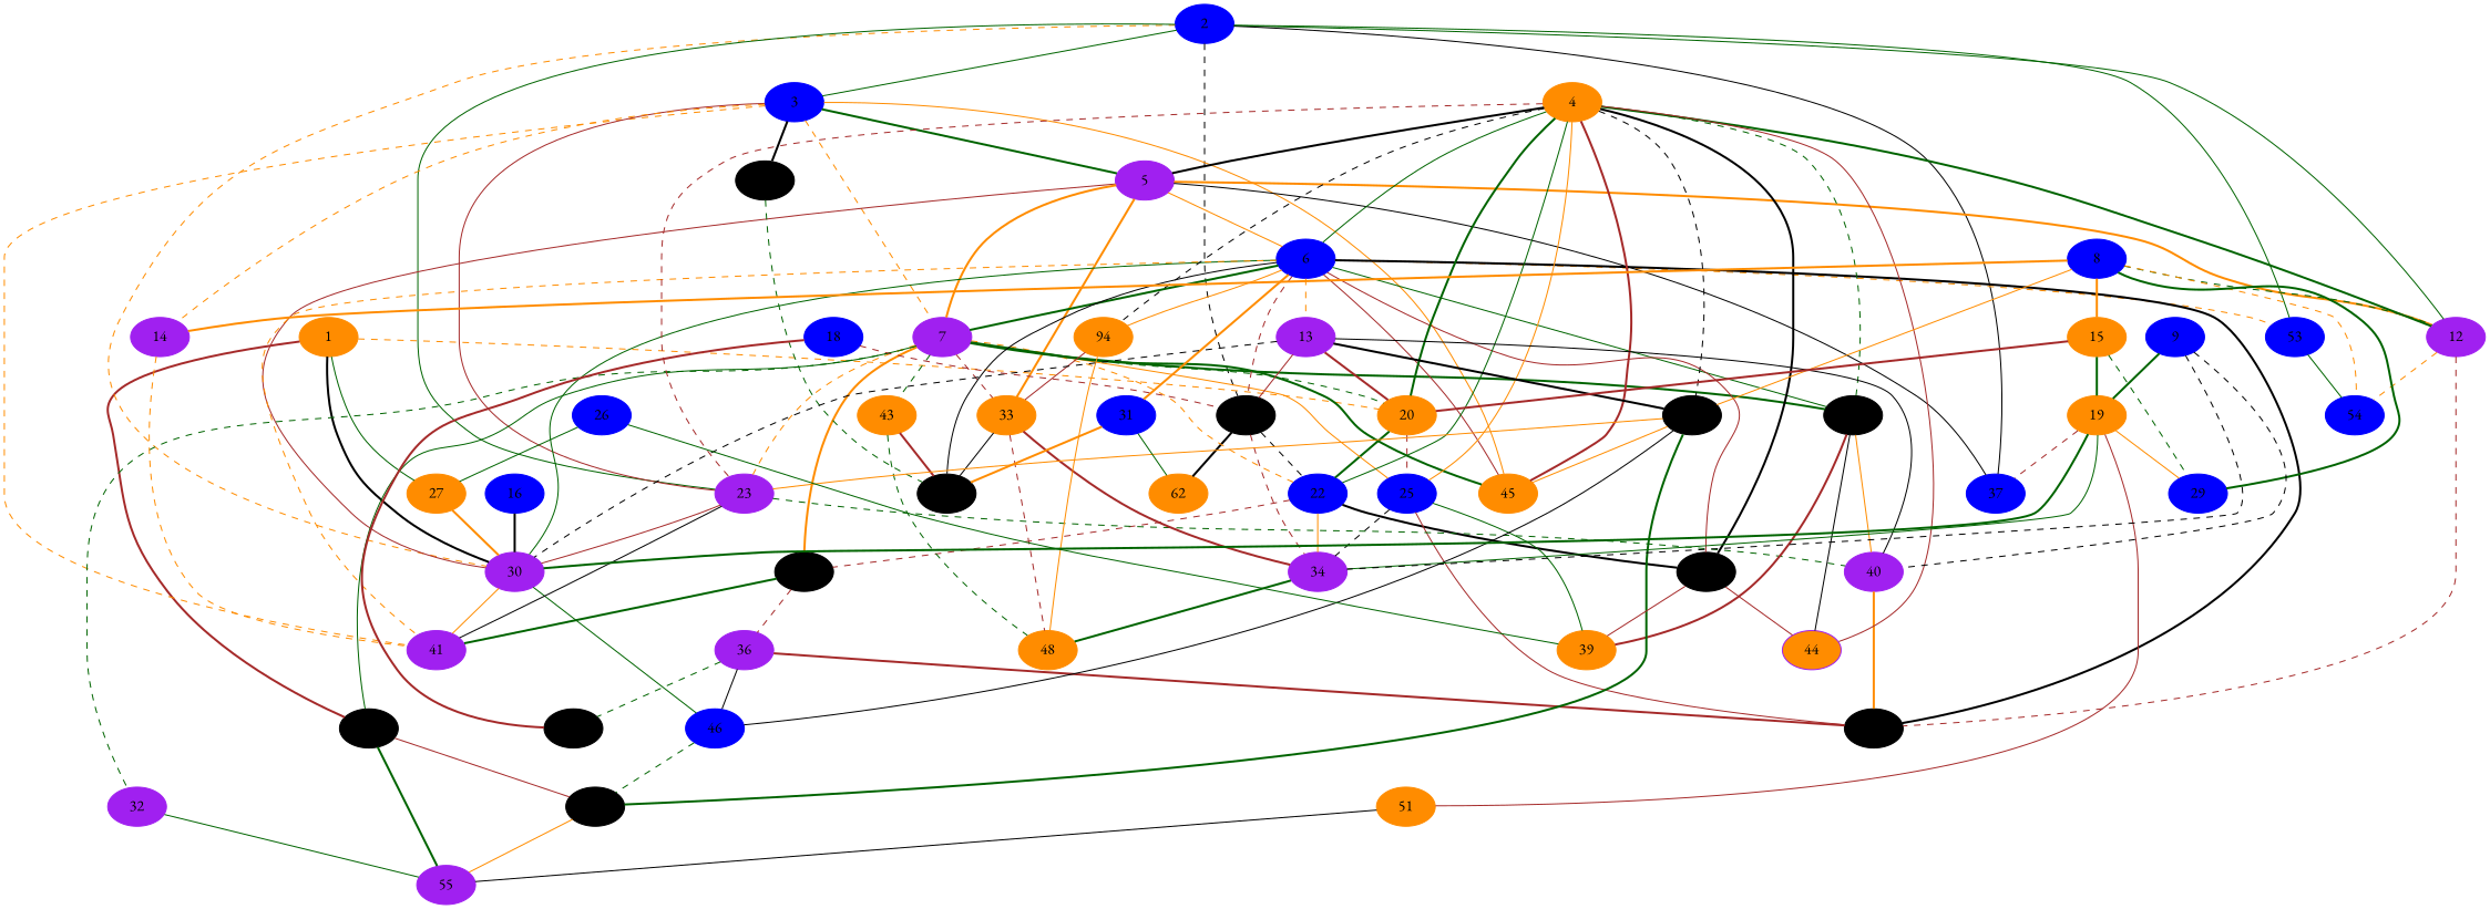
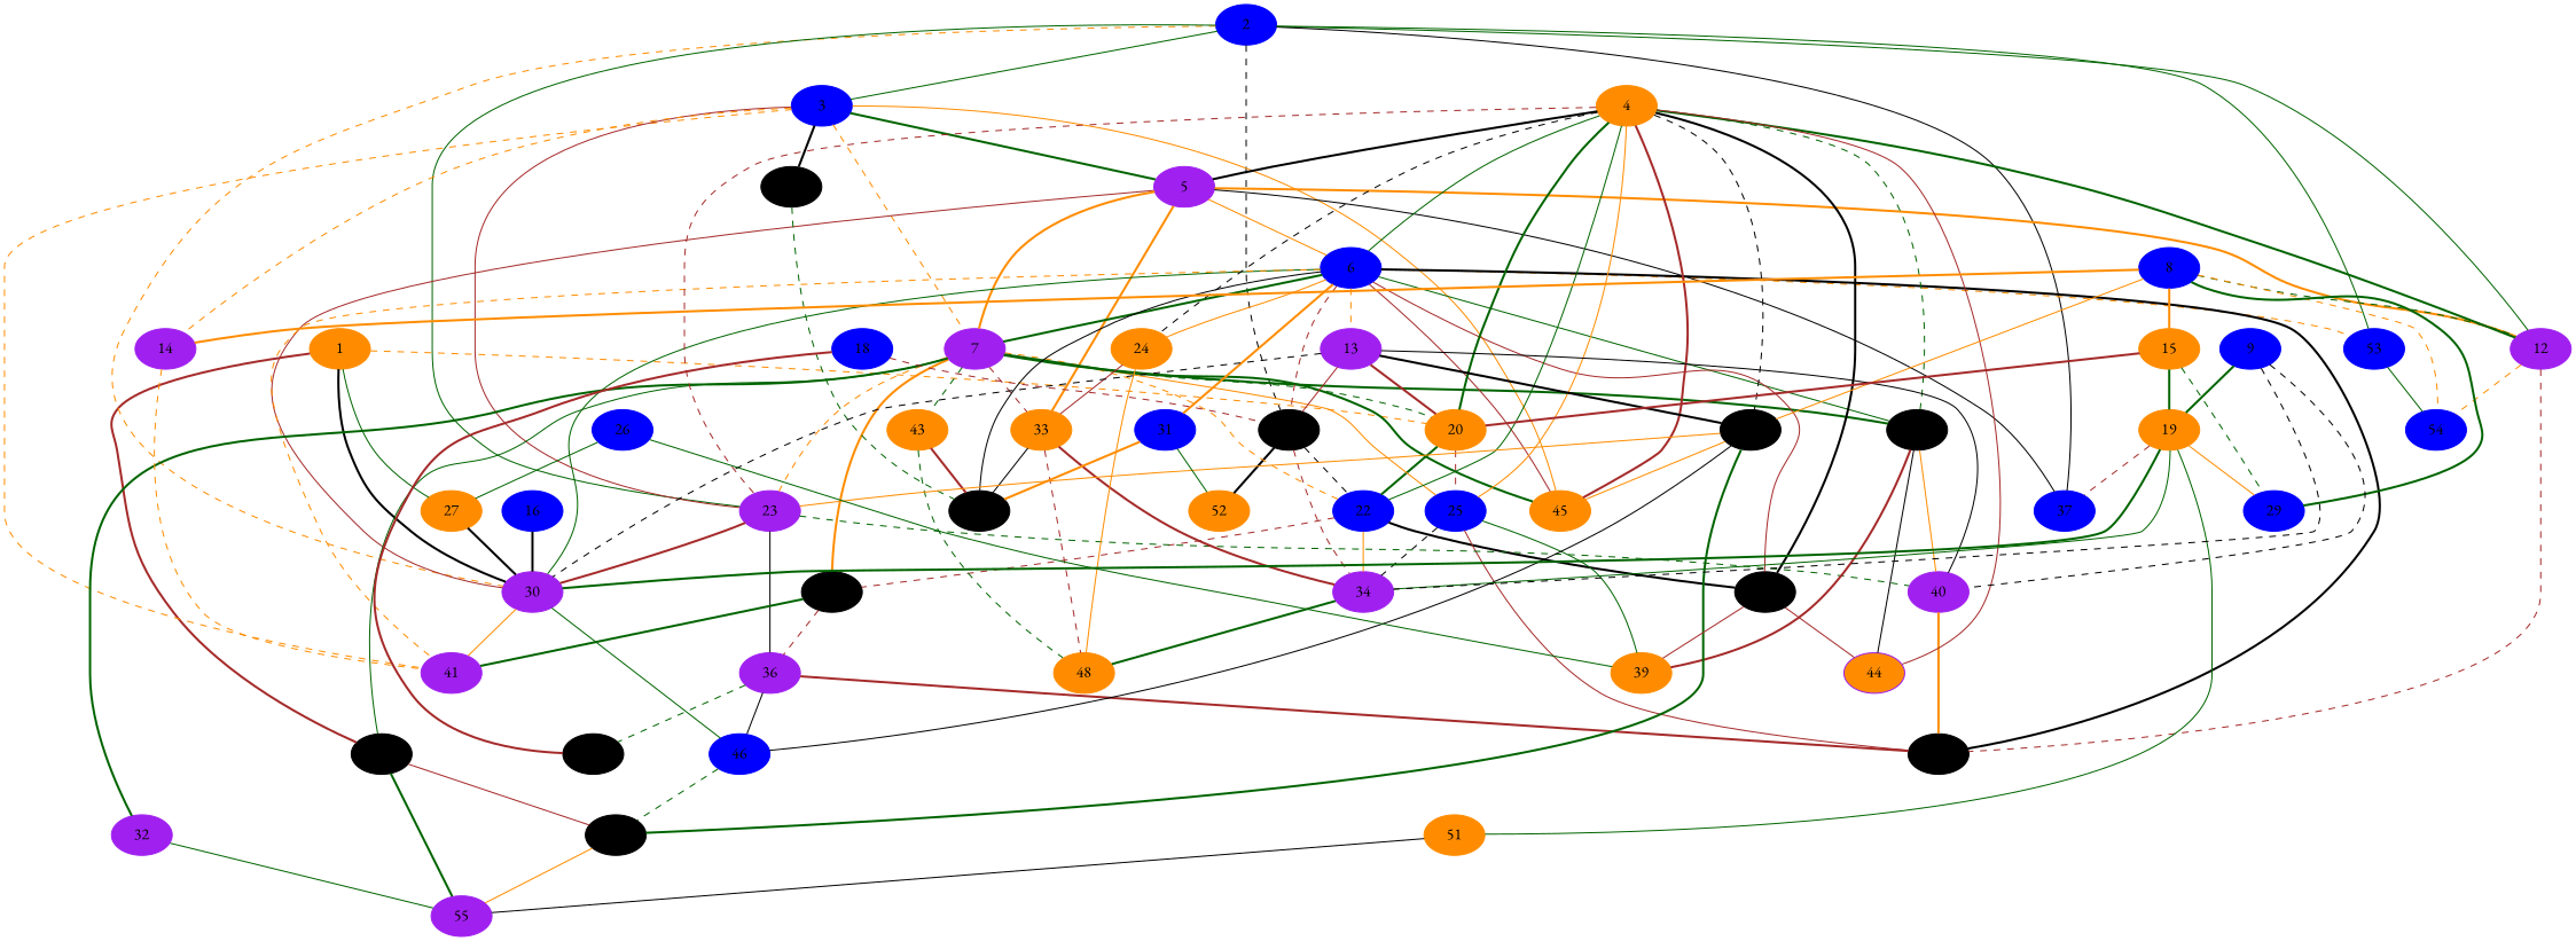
  graph {
    fontname="EB Garamond"
    node [color=blue fontname="EB Garamond" style=filled]
    edge [color=darkgreen fontname="EB Garamond" style=solid weight=1.0]
    1 [color=darkorange]
    20 [color=darkorange]
    27 [color=darkorange]
    30 [color=purple]
    49 [color=black]
    22
    25
    41 [color=purple]
    46
    50 [color=black]
    55 [color=purple]
    2
    3
    12 [color=purple]
    21 [color=black]
    23 [color=purple]
    37
    53
    5 [color=purple]
    7 [color=purple]
    11 [color=black]
    14 [color=purple]
    45 [color=darkorange]
    42 [color=black]
    54
    34 [color=purple]
-   52 [color=darkorange label=62]
+   52 [color=darkorange]
    40 [color=purple]
    36 [color=purple]
    6
    33 [color=darkorange]
    10 [color=black]
    28 [color=black]
    32 [color=purple]
    43 [color=darkorange]
    47 [color=black]
    4 [color=darkorange]
    17 [color=black]
-   24 [color=darkorange label=94]
+   24 [color=darkorange]
    35 [color=black]
    44 [color=purple fillcolor=darkorange]
    13 [color=purple]
    31
    39 [color=darkorange]
    48 [color=darkorange]
    8
    15 [color=darkorange]
    29
    19 [color=darkorange]
    9
    51 [color=darkorange]
    16
    18
    38 [color=black]
    26
    1 -- 20 [color=darkorange style=dashed]
    1 -- 27
    1 -- 30 [color=black style=bold]
    1 -- 49 [color=brown style=bold]
    20 -- 22 [style=bold]
    20 -- 25 [color=brown style=dashed]
-   27 -- 30 [color=darkorange style=bold]
+   27 -- 30 [color=black style=bold]
    30 -- 41 [color=darkorange]
    30 -- 46
    49 -- 50 [color=brown]
    49 -- 55 [style=bold]
    22 -- 34 [color=darkorange]
    22 -- 28 [color=brown style=dashed]
    22 -- 35 [color=black style=bold]
    25 -- 42 [color=brown]
    25 -- 34 [color=black style=dashed]
    25 -- 39
    46 -- 50 [style=dashed]
    50 -- 55 [color=darkorange]
    2 -- 30 [color=darkorange style=dashed]
    2 -- 3
    2 -- 12
    2 -- 21 [color=black style=dashed]
    2 -- 23 [weight=2.0]
    2 -- 37 [color=black]
    2 -- 53 [weight=2.0]
    3 -- 41 [color=darkorange style=dashed weight=2.0]
    3 -- 23 [color=brown]
    3 -- 5 [style=bold weight=2.0]
    3 -- 7 [color=darkorange style=dashed]
    3 -- 11 [color=black style=bold]
    3 -- 14 [color=darkorange style=dashed]
    3 -- 45 [color=darkorange]
    12 -- 42 [color=brown style=dashed]
    12 -- 54 [color=darkorange style=dashed weight=2.0]
    21 -- 22 [color=black style=dashed]
    21 -- 34 [color=brown style=dashed]
    21 -- 52 [color=black style=bold]
-   23 -- 30 [color=brown]
+   23 -- 30 [color=brown style=bold]
    23 -- 40 [style=dashed]
-   23 -- 41 [color=black]
+   23 -- 36 [color=black]
    53 -- 54
    5 -- 30 [color=brown]
    5 -- 12 [color=darkorange style=bold]
    5 -- 37 [color=black]
    5 -- 7 [color=darkorange style=bold]
    5 -- 6 [color=darkorange]
    5 -- 33 [color=darkorange style=bold]
    7 -- 20 [style=dashed weight=2.0]
    7 -- 49
    7 -- 22 [color=darkorange style=dashed]
    7 -- 25 [color=darkorange weight=2.0]
    7 -- 23 [color=darkorange style=dashed]
    7 -- 45 [style=bold]
    7 -- 33 [color=brown style=dashed weight=2.0]
    7 -- 10 [style=bold]
    7 -- 28 [color=darkorange style=bold]
-   7 -- 32 [style=dashed]
+   7 -- 32 [style=bold]
    7 -- 43 [style=dashed]
    11 -- 47 [style=dashed]
    14 -- 41 [color=darkorange style=dashed]
    34 -- 48 [style=bold]
    40 -- 42 [color=darkorange style=bold]
    36 -- 46 [color=black]
    36 -- 42 [color=brown style=bold]
    36 -- 38 [style=dashed]
    6 -- 30 [weight=2.0]
    6 -- 41 [color=darkorange style=dashed]
    6 -- 21 [color=brown style=dashed]
    6 -- 53 [color=darkorange style=dashed]
    6 -- 7 [style=bold weight=2.0]
    6 -- 45 [color=brown]
    6 -- 42 [color=black style=bold]
    6 -- 10
    6 -- 47 [color=black]
    6 -- 24 [color=darkorange]
    6 -- 35 [color=brown]
    6 -- 13 [color=darkorange style=dashed]
    6 -- 31 [color=darkorange style=bold]
    33 -- 34 [color=brown style=bold]
    33 -- 47 [color=black]
    33 -- 48 [color=brown style=dashed]
    10 -- 40 [color=darkorange]
    10 -- 44 [color=black]
    10 -- 39 [color=brown style=bold]
    28 -- 41 [style=bold]
    28 -- 36 [color=brown style=dashed]
    32 -- 55
    43 -- 47 [color=brown style=bold]
    43 -- 48 [style=dashed]
    4 -- 20 [style=bold]
    4 -- 22
    4 -- 25 [color=darkorange]
    4 -- 12 [style=bold weight=3.0]
    4 -- 23 [color=brown style=dashed]
    4 -- 5 [color=black style=bold weight=3.0]
    4 -- 45 [color=brown style=bold weight=2.0]
    4 -- 6 [weight=2.0]
    4 -- 10 [style=dashed]
    4 -- 17 [color=black style=dashed]
    4 -- 24 [color=black style=dashed]
    4 -- 35 [color=black style=bold]
    4 -- 44 [color=brown]
    17 -- 46 [color=black]
    17 -- 50 [style=bold]
    17 -- 23 [color=darkorange weight=2.0]
    17 -- 45 [color=darkorange]
    24 -- 33 [color=brown]
    24 -- 48 [color=darkorange]
    35 -- 44 [color=brown]
    35 -- 39 [color=brown]
    13 -- 20 [color=brown style=bold]
    13 -- 30 [color=black style=dashed]
    13 -- 21 [color=brown]
    13 -- 40 [color=black]
    13 -- 17 [color=black style=bold]
    31 -- 52
    31 -- 47 [color=darkorange style=bold]
    8 -- 12 [style=dashed]
    8 -- 14 [color=darkorange style=bold]
    8 -- 54 [color=darkorange style=dashed]
    8 -- 17 [color=darkorange]
    8 -- 15 [color=darkorange style=bold]
    8 -- 29 [style=bold]
    15 -- 20 [color=brown style=bold]
    15 -- 29 [style=dashed]
    15 -- 19 [style=bold]
    19 -- 30 [style=bold]
    19 -- 37 [color=brown style=dashed]
    19 -- 34
    19 -- 29 [color=darkorange]
-   19 -- 51 [color=brown]
+   19 -- 51
    9 -- 34 [color=black style=dashed]
    9 -- 40 [color=black style=dashed]
    9 -- 19 [style=bold]
    51 -- 55 [color=black]
    16 -- 30 [color=black style=bold weight=2.0]
    18 -- 21 [color=brown style=dashed]
    18 -- 38 [color=brown style=bold]
    26 -- 27
    26 -- 39
  }
